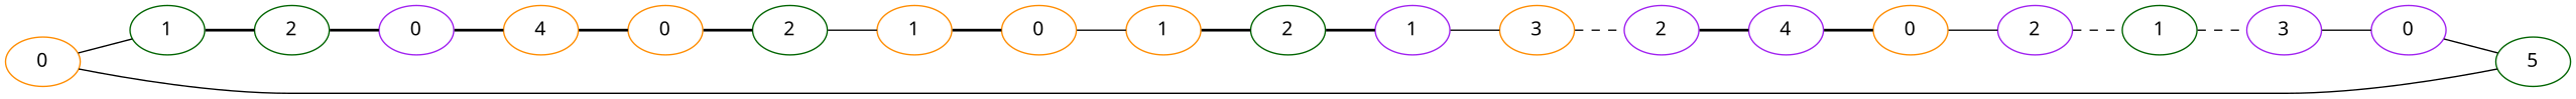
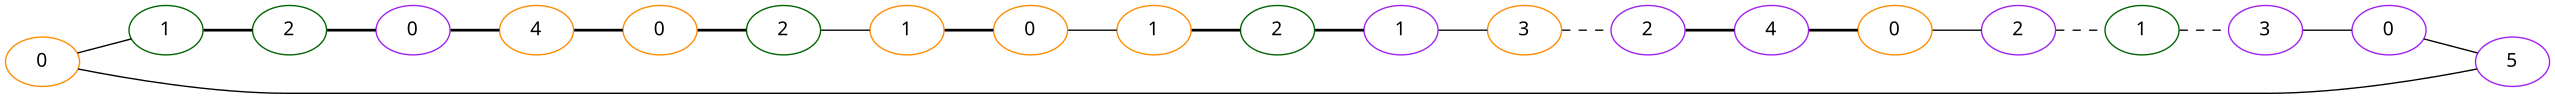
  graph {
    rankdir=LR
    fontname="Noto Sans"
    node [color=darkorange fontname="Noto Sans"]
    edge [style=bold fontname="Noto Sans"]
    n1 [label=0]
    n2 [label=1 color=darkgreen]
-   n3 [label=5 color=darkgreen]
+   n3 [label=5 color=purple]
    n4 [label=2 color=darkgreen]
    n5 [label=0 color=purple]
    n6 [label=4]
    n7 [label=0]
    n8 [label=2 color=darkgreen]
    n9 [label=1]
    n10 [label=0]
    n11 [label=1]
    n12 [label=2 color=darkgreen]
    n13 [label=1 color=purple]
    n14 [label=3]
    n15 [label=2 color=purple]
    n16 [label=4 color=purple]
    n17 [label=0]
    n18 [label=2 color=purple]
    n19 [label=1 color=darkgreen]
    n20 [label=3 color=purple]
    n21 [label=0 color=purple]
    n1 -- n2 [style=solid]
    n1 -- n3 [style=solid]
    n2 -- n4
    n4 -- n5
    n5 -- n6
    n6 -- n7
    n7 -- n8
    n8 -- n9 [style=solid]
    n9 -- n10
    n10 -- n11 [style=solid]
    n11 -- n12
    n12 -- n13
    n13 -- n14 [style=solid]
    n14 -- n15 [style=dashed]
    n15 -- n16
    n16 -- n17
    n17 -- n18 [style=solid]
    n18 -- n19 [style=dashed]
    n19 -- n20 [style=dashed]
    n20 -- n21 [style=solid]
    n21 -- n3 [style=solid]
  }
